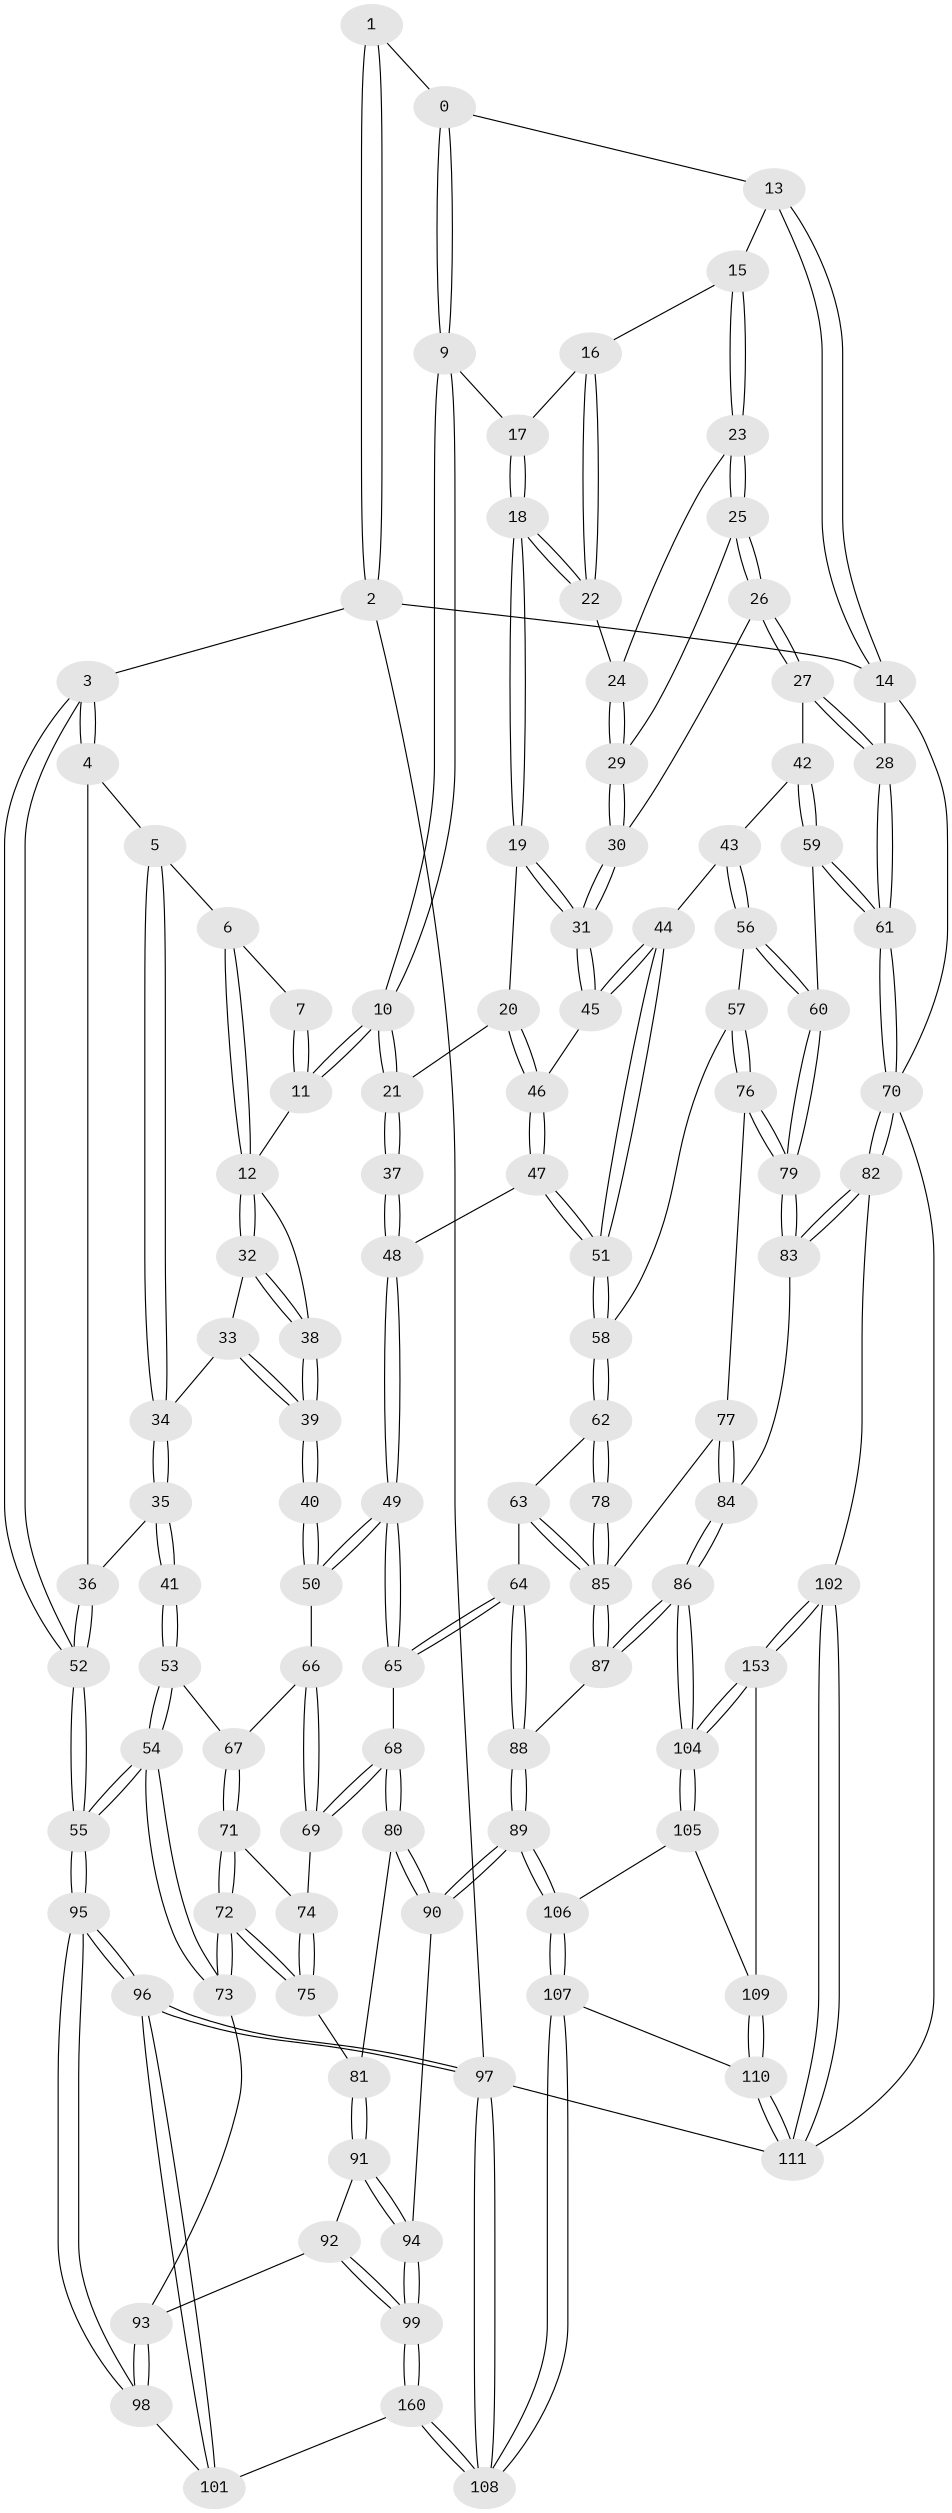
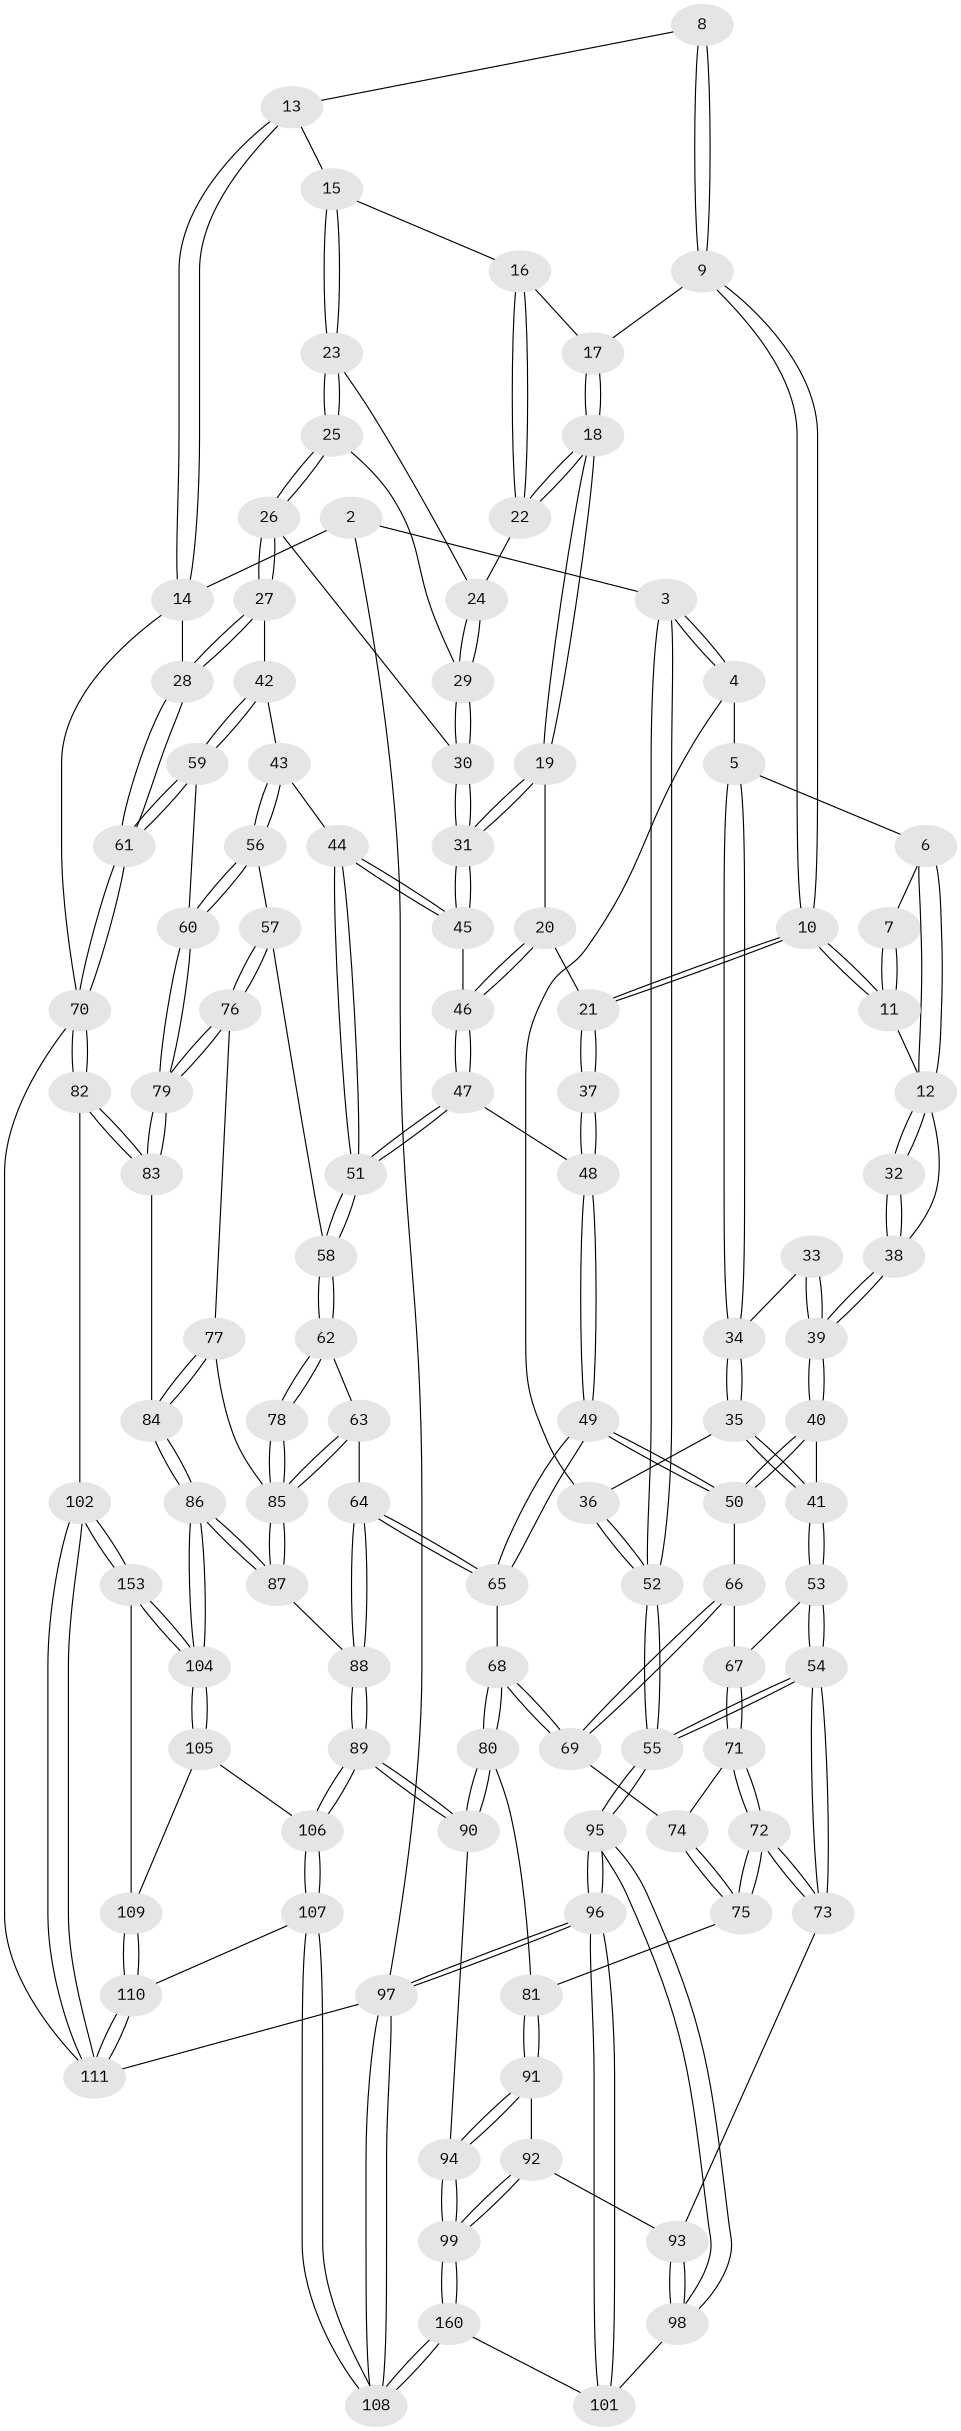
  graph {
    fontname="IBM Plex Mono"
    node [color=gray90 fontname="IBM Plex Mono" style=filled]
    edge [fontname="IBM Plex Mono"]
-   1
    2
-   8 [label=0]
+   8
    3
    14
    97
    9
    13
    4
    52
    28
    70
    111
    108
    5
    36
    55
    6
    34
    7
    12
    35
    11
    32
    38
    10
    17
    15
    21
    18
    37
    33
    16
    23
    61
    82
    22
    24
    25
    19
    20
    31
    46
    45
    47
    48
    29
    26
    30
    27
    42
    43
    59
    39
    40
    41
    53
    49
    50
    66
    54
    67
    44
    56
    60
    51
    57
    58
    65
    68
    69
    62
    95
    73
    71
    93
    98
    96
    76
    79
    77
    63
    78
    83
    64
    85
    88
    87
    89
    80
    74
    72
    81
    90
    75
    102
    91
    84
    86
    94
    92
    n102 [label=153]
    104
    105
    106
    107
    99
    n108 [label=160]
    101
    109
    110
-   1 -- 2
-   1 -- 2
-   1 -- 8
    2 -- 3
    2 -- 14
    2 -- 97
    8 -- 9
    8 -- 9
    8 -- 13
    3 -- 4
    3 -- 4
    3 -- 52
    3 -- 52
    14 -- 28
    14 -- 70
    97 -- 111
    97 -- 108
    97 -- 108
    9 -- 10
    9 -- 10
    9 -- 17
    13 -- 14
    13 -- 14
    13 -- 15
    4 -- 5
    4 -- 36
    52 -- 55
    52 -- 55
    28 -- 61
    28 -- 61
    70 -- 111
    70 -- 82
    70 -- 82
    5 -- 6
    5 -- 34
    5 -- 34
    36 -- 52
    36 -- 52
    55 -- 95
    55 -- 95
    6 -- 7
    6 -- 12
    6 -- 12
    34 -- 35
    34 -- 35
    7 -- 11
    7 -- 11
    12 -- 32
    12 -- 32
    12 -- 38
    35 -- 36
    35 -- 41
    35 -- 41
    11 -- 12
    32 -- 38
    32 -- 38
-   32 -- 33
    38 -- 39
    38 -- 39
    10 -- 11
    10 -- 11
    10 -- 21
    10 -- 21
    17 -- 18
    17 -- 18
    15 -- 16
    15 -- 23
    15 -- 23
    21 -- 37
    21 -- 37
    18 -- 22
    18 -- 22
    18 -- 19
    18 -- 19
    37 -- 48
    37 -- 48
    33 -- 34
    33 -- 39
    33 -- 39
    16 -- 17
    16 -- 22
    16 -- 22
    23 -- 24
    23 -- 25
    23 -- 25
    61 -- 70
    61 -- 70
    82 -- 83
    82 -- 83
    82 -- 102
    22 -- 24
    24 -- 29
    24 -- 29
    25 -- 29
    25 -- 26
    25 -- 26
    19 -- 20
    19 -- 31
    19 -- 31
    20 -- 21
    20 -- 46
    20 -- 46
    31 -- 45
    31 -- 45
    46 -- 47
    46 -- 47
    45 -- 46
    47 -- 48
    47 -- 51
    47 -- 51
    48 -- 49
    48 -- 49
    29 -- 30
    29 -- 30
    26 -- 30
    26 -- 27
    26 -- 27
    30 -- 31
    30 -- 31
    27 -- 28
    27 -- 28
    27 -- 42
    42 -- 43
    42 -- 59
    42 -- 59
    43 -- 44
    43 -- 56
    43 -- 56
    59 -- 61
    59 -- 61
    59 -- 60
    39 -- 40
    39 -- 40
+   40 -- 41
    40 -- 50
    40 -- 50
    41 -- 53
    41 -- 53
    53 -- 54
    53 -- 54
    53 -- 67
    49 -- 50
    49 -- 50
    49 -- 65
    49 -- 65
    50 -- 66
    66 -- 67
    66 -- 69
    66 -- 69
    54 -- 55
    54 -- 55
    54 -- 73
    54 -- 73
    67 -- 71
    67 -- 71
    44 -- 45
    44 -- 45
    44 -- 51
    44 -- 51
    56 -- 60
    56 -- 60
    56 -- 57
    60 -- 79
    60 -- 79
    51 -- 58
    51 -- 58
    57 -- 58
    57 -- 76
    57 -- 76
    58 -- 62
    58 -- 62
    65 -- 68
    68 -- 69
    68 -- 69
    68 -- 80
    68 -- 80
    69 -- 74
    62 -- 63
    62 -- 78
    62 -- 78
    95 -- 98
    95 -- 98
    95 -- 96
    95 -- 96
    73 -- 93
    71 -- 74
    71 -- 72
    71 -- 72
    93 -- 98
    93 -- 98
    98 -- 101
    96 -- 97
    96 -- 97
    96 -- 101
    96 -- 101
    76 -- 79
    76 -- 79
    76 -- 77
    79 -- 83
    79 -- 83
    77 -- 85
    77 -- 84
    77 -- 84
    63 -- 64
    63 -- 85
    63 -- 85
    78 -- 85
    78 -- 85
    83 -- 84
    64 -- 65
    64 -- 65
    64 -- 88
    64 -- 88
    85 -- 87
    85 -- 87
    88 -- 89
    88 -- 89
    87 -- 88
    89 -- 90
    89 -- 90
    89 -- 106
    89 -- 106
    80 -- 81
    80 -- 90
    80 -- 90
    74 -- 75
    74 -- 75
    72 -- 73
    72 -- 73
    72 -- 75
    72 -- 75
    81 -- 91
    81 -- 91
    90 -- 94
    75 -- 81
    102 -- 111
    102 -- 111
    102 -- n102
    102 -- n102
    91 -- 94
    91 -- 94
    91 -- 92
    84 -- 86
    84 -- 86
    86 -- 87
    86 -- 87
    86 -- 104
    86 -- 104
    94 -- 99
    94 -- 99
    92 -- 93
    92 -- 99
    92 -- 99
    n102 -- 104
    n102 -- 104
    n102 -- 109
    104 -- 105
    104 -- 105
    105 -- 106
    105 -- 109
    106 -- 107
    106 -- 107
    107 -- 108
    107 -- 108
    107 -- 110
    99 -- n108
    99 -- n108
    n108 -- 108
    n108 -- 108
    n108 -- 101
    109 -- 110
    109 -- 110
    110 -- 111
    110 -- 111
  }
